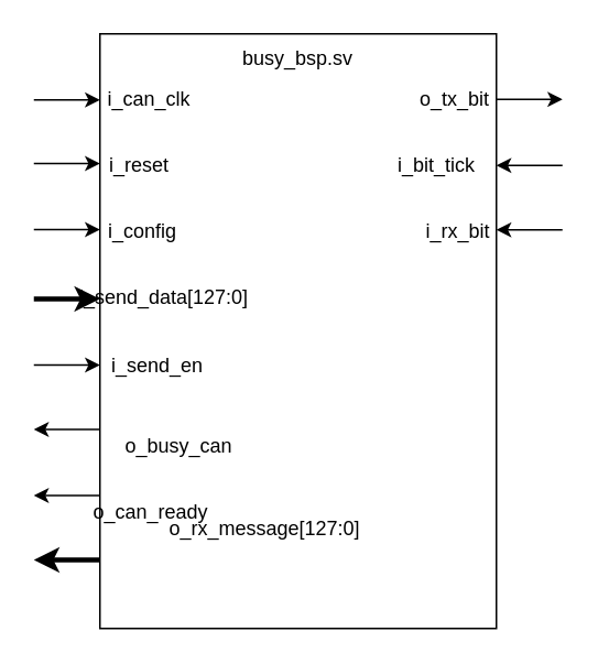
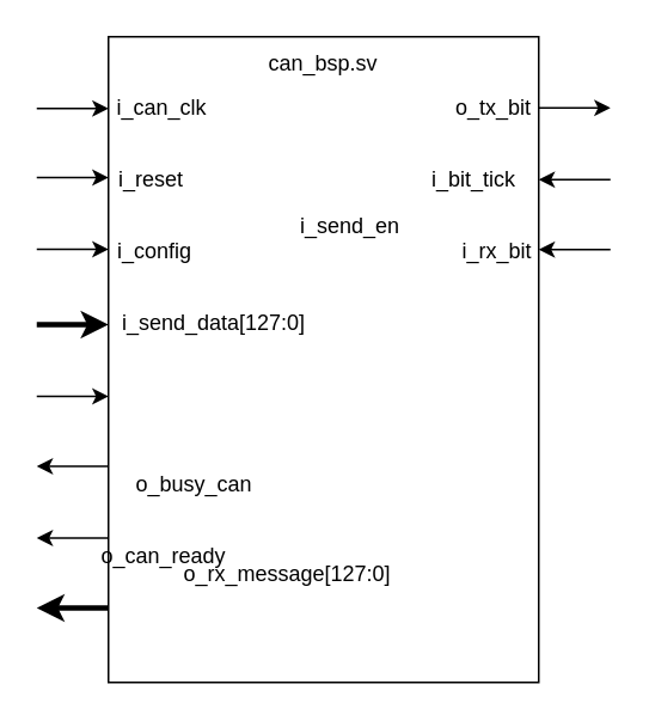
  <mxCell id="0" />
  <mxCell id="1" parent="0" />
- <mxCell id="2" value="&lt;div&gt;busy_bsp.sv&lt;br&gt;&lt;/div&gt;&lt;div&gt;&lt;br&gt;&lt;/div&gt;&lt;div&gt;&lt;br&gt;&lt;/div&gt;&lt;div&gt;&lt;br&gt;&lt;/div&gt;&lt;div&gt;&lt;br&gt;&lt;/div&gt;&lt;div&gt;&lt;br&gt;&lt;/div&gt;&lt;div&gt;&lt;br&gt;&lt;/div&gt;&lt;div&gt;&lt;br&gt;&lt;/div&gt;&lt;div&gt;&lt;br&gt;&lt;/div&gt;&lt;div&gt;&lt;br&gt;&lt;/div&gt;&lt;div&gt;&lt;br&gt;&lt;/div&gt;&lt;div&gt;&lt;br&gt;&lt;/div&gt;&lt;div&gt;&lt;br&gt;&lt;/div&gt;&lt;div&gt;&lt;br&gt;&lt;/div&gt;&lt;div&gt;&lt;br&gt;&lt;/div&gt;&lt;div&gt;&lt;br&gt;&lt;/div&gt;&lt;div&gt;&lt;br&gt;&lt;/div&gt;&lt;div&gt;&lt;br&gt;&lt;/div&gt;&lt;div&gt;&lt;br&gt;&lt;/div&gt;&lt;div&gt;&lt;br&gt;&lt;/div&gt;&lt;div&gt;&lt;br&gt;&lt;/div&gt;&lt;div&gt;&lt;br&gt;&lt;/div&gt;&lt;div&gt;&lt;br&gt;&lt;/div&gt;&lt;div&gt;&lt;br&gt;&lt;/div&gt;" style="rounded=0;whiteSpace=wrap;html=1;" vertex="1" parent="1"><mxGeometry x="60" y="20" width="240" height="360" as="geometry" /></mxCell>
+ <mxCell id="2" value="&lt;div&gt;can_bsp.sv&lt;br&gt;&lt;/div&gt;&lt;div&gt;&lt;br&gt;&lt;/div&gt;&lt;div&gt;&lt;br&gt;&lt;/div&gt;&lt;div&gt;&lt;br&gt;&lt;/div&gt;&lt;div&gt;&lt;br&gt;&lt;/div&gt;&lt;div&gt;&lt;br&gt;&lt;/div&gt;&lt;div&gt;&lt;br&gt;&lt;/div&gt;&lt;div&gt;&lt;br&gt;&lt;/div&gt;&lt;div&gt;&lt;br&gt;&lt;/div&gt;&lt;div&gt;&lt;br&gt;&lt;/div&gt;&lt;div&gt;&lt;br&gt;&lt;/div&gt;&lt;div&gt;&lt;br&gt;&lt;/div&gt;&lt;div&gt;&lt;br&gt;&lt;/div&gt;&lt;div&gt;&lt;br&gt;&lt;/div&gt;&lt;div&gt;&lt;br&gt;&lt;/div&gt;&lt;div&gt;&lt;br&gt;&lt;/div&gt;&lt;div&gt;&lt;br&gt;&lt;/div&gt;&lt;div&gt;&lt;br&gt;&lt;/div&gt;&lt;div&gt;&lt;br&gt;&lt;/div&gt;&lt;div&gt;&lt;br&gt;&lt;/div&gt;&lt;div&gt;&lt;br&gt;&lt;/div&gt;&lt;div&gt;&lt;br&gt;&lt;/div&gt;&lt;div&gt;&lt;br&gt;&lt;/div&gt;&lt;div&gt;&lt;br&gt;&lt;/div&gt;" style="rounded=0;whiteSpace=wrap;html=1;" vertex="1" parent="1"><mxGeometry x="60" y="20" width="240" height="360" as="geometry" /></mxCell>
  <mxCell id="3" value="" style="endArrow=classic;html=1;" edge="1" parent="1"><mxGeometry width="50" height="50" relative="1" as="geometry"><mxPoint x="20" y="60" as="sourcePoint" /><mxPoint x="60" y="60" as="targetPoint" /></mxGeometry></mxCell>
  <mxCell id="4" value="" style="endArrow=classic;html=1;" edge="1" parent="1"><mxGeometry width="50" height="50" relative="1" as="geometry"><mxPoint x="20" y="98.5" as="sourcePoint" /><mxPoint x="60" y="98.5" as="targetPoint" /></mxGeometry></mxCell>
  <mxCell id="5" value="i_can_clk" style="text;html=1;strokeColor=none;fillColor=none;align=center;verticalAlign=middle;whiteSpace=wrap;rounded=0;" vertex="1" parent="1"><mxGeometry x="70" y="50" width="40" height="20" as="geometry" /></mxCell>
  <mxCell id="6" value="i_reset" style="text;html=1;strokeColor=none;fillColor=none;align=center;verticalAlign=middle;whiteSpace=wrap;rounded=0;" vertex="1" parent="1"><mxGeometry x="64" y="90" width="40" height="20" as="geometry" /></mxCell>
  <mxCell id="7" value="" style="endArrow=classic;html=1;" edge="1" parent="1"><mxGeometry width="50" height="50" relative="1" as="geometry"><mxPoint x="20" y="138.5" as="sourcePoint" /><mxPoint x="60" y="138.5" as="targetPoint" /></mxGeometry></mxCell>
  <mxCell id="8" value="" style="endArrow=classic;html=1;strokeWidth=3;" edge="1" parent="1"><mxGeometry width="50" height="50" relative="1" as="geometry"><mxPoint x="20" y="180.5" as="sourcePoint" /><mxPoint x="60" y="180.5" as="targetPoint" /></mxGeometry></mxCell>
  <mxCell id="9" value="" style="endArrow=classic;html=1;" edge="1" parent="1"><mxGeometry width="50" height="50" relative="1" as="geometry"><mxPoint x="20" y="220.5" as="sourcePoint" /><mxPoint x="60" y="220.5" as="targetPoint" /></mxGeometry></mxCell>
  <mxCell id="10" value="&lt;div&gt;i_config&lt;/div&gt;" style="text;html=1;strokeColor=none;fillColor=none;align=center;verticalAlign=middle;whiteSpace=wrap;rounded=0;" vertex="1" parent="1"><mxGeometry x="66" y="130" width="40" height="20" as="geometry" /></mxCell>
- <mxCell id="11" value="i_send_data[127:0]" style="text;html=1;strokeColor=none;fillColor=none;align=center;verticalAlign=middle;whiteSpace=wrap;rounded=0;" vertex="1" parent="1"><mxGeometry x="79" y="170" width="40" height="20" as="geometry" /></mxCell>
- <mxCell id="12" value="i_send_en" style="text;html=1;strokeColor=none;fillColor=none;align=center;verticalAlign=middle;whiteSpace=wrap;rounded=0;" vertex="1" parent="1"><mxGeometry x="75" y="211" width="40" height="20" as="geometry" /></mxCell>
+ <mxCell id="11" value="i_send_data[127:0]" style="text;html=1;strokeColor=none;fillColor=none;align=center;verticalAlign=middle;whiteSpace=wrap;rounded=0;" vertex="1" parent="1"><mxGeometry x="99" y="170" width="40" height="20" as="geometry" /></mxCell>
+ <mxCell id="12" value="i_send_en" style="text;html=1;strokeColor=none;fillColor=none;align=center;verticalAlign=middle;whiteSpace=wrap;rounded=0;" vertex="1" parent="1"><mxGeometry x="175" y="116" width="40" height="20" as="geometry" /></mxCell>
  <mxCell id="13" value="" style="endArrow=classic;html=1;" edge="1" parent="1"><mxGeometry width="50" height="50" relative="1" as="geometry"><mxPoint x="300" y="59.66" as="sourcePoint" /><mxPoint x="340" y="59.66" as="targetPoint" /></mxGeometry></mxCell>
  <mxCell id="14" value="" style="endArrow=none;html=1;startArrow=classic;startFill=1;endFill=0;" edge="1" parent="1"><mxGeometry width="50" height="50" relative="1" as="geometry"><mxPoint x="300" y="99.66" as="sourcePoint" /><mxPoint x="340" y="99.66" as="targetPoint" /></mxGeometry></mxCell>
  <mxCell id="15" value="o_tx_bit" style="text;html=1;strokeColor=none;fillColor=none;align=center;verticalAlign=middle;whiteSpace=wrap;rounded=0;" vertex="1" parent="1"><mxGeometry x="255" y="50" width="40" height="20" as="geometry" /></mxCell>
  <mxCell id="16" value="i_bit_tick" style="text;html=1;strokeColor=none;fillColor=none;align=center;verticalAlign=middle;whiteSpace=wrap;rounded=0;" vertex="1" parent="1"><mxGeometry x="244" y="90" width="40" height="20" as="geometry" /></mxCell>
  <mxCell id="17" value="" style="endArrow=none;html=1;startArrow=classic;startFill=1;endFill=0;" edge="1" parent="1"><mxGeometry width="50" height="50" relative="1" as="geometry"><mxPoint x="300" y="138.66" as="sourcePoint" /><mxPoint x="340" y="138.66" as="targetPoint" /></mxGeometry></mxCell>
  <mxCell id="18" value="i_rx_bit" style="text;html=1;strokeColor=none;fillColor=none;align=center;verticalAlign=middle;whiteSpace=wrap;rounded=0;" vertex="1" parent="1"><mxGeometry x="257" y="130" width="40" height="20" as="geometry" /></mxCell>
  <mxCell id="19" value="" style="endArrow=none;html=1;endFill=0;startArrow=classic;startFill=1;" edge="1" parent="1"><mxGeometry width="50" height="50" relative="1" as="geometry"><mxPoint x="20" y="259.5" as="sourcePoint" /><mxPoint x="60" y="259.5" as="targetPoint" /></mxGeometry></mxCell>
  <mxCell id="20" value="" style="endArrow=none;html=1;startArrow=classic;startFill=1;endFill=0;" edge="1" parent="1"><mxGeometry width="50" height="50" relative="1" as="geometry"><mxPoint x="20" y="299.5" as="sourcePoint" /><mxPoint x="60" y="299.5" as="targetPoint" /></mxGeometry></mxCell>
  <mxCell id="21" value="" style="endArrow=none;html=1;endFill=0;startArrow=classic;startFill=1;strokeWidth=3;" edge="1" parent="1"><mxGeometry width="50" height="50" relative="1" as="geometry"><mxPoint x="20" y="338.5" as="sourcePoint" /><mxPoint x="60" y="338.5" as="targetPoint" /></mxGeometry></mxCell>
  <mxCell id="22" value="o_busy_can" style="text;html=1;strokeColor=none;fillColor=none;align=center;verticalAlign=middle;whiteSpace=wrap;rounded=0;" vertex="1" parent="1"><mxGeometry x="88" y="260" width="40" height="20" as="geometry" /></mxCell>
  <mxCell id="23" value="o_can_ready" style="text;html=1;strokeColor=none;fillColor=none;align=center;verticalAlign=middle;whiteSpace=wrap;rounded=0;" vertex="1" parent="1"><mxGeometry x="71" y="300" width="40" height="20" as="geometry" /></mxCell>
  <mxCell id="24" value="o_rx_message[127:0]" style="text;html=1;strokeColor=none;fillColor=none;align=center;verticalAlign=middle;whiteSpace=wrap;rounded=0;" vertex="1" parent="1"><mxGeometry x="140" y="310" width="40" height="20" as="geometry" /></mxCell>
